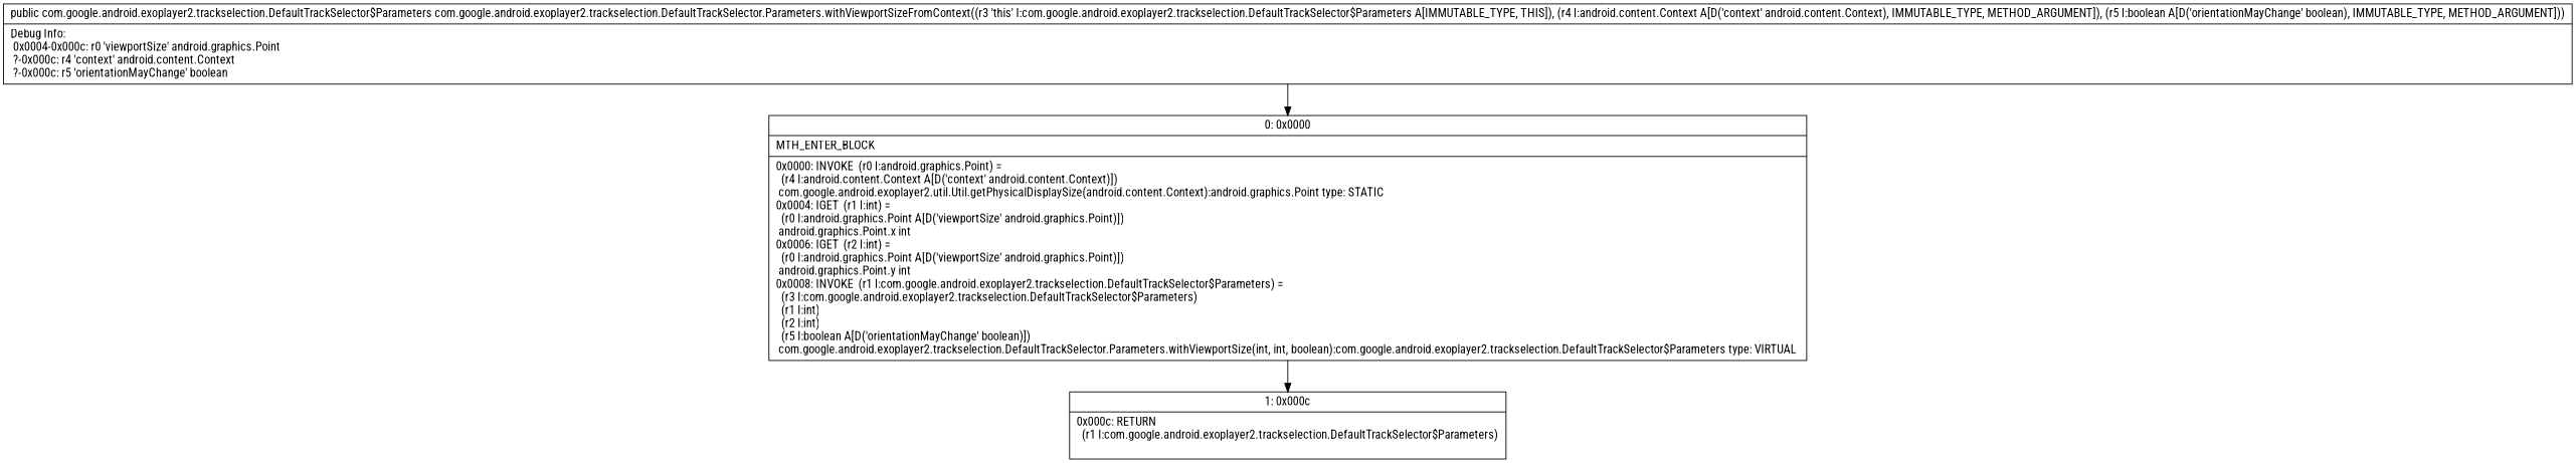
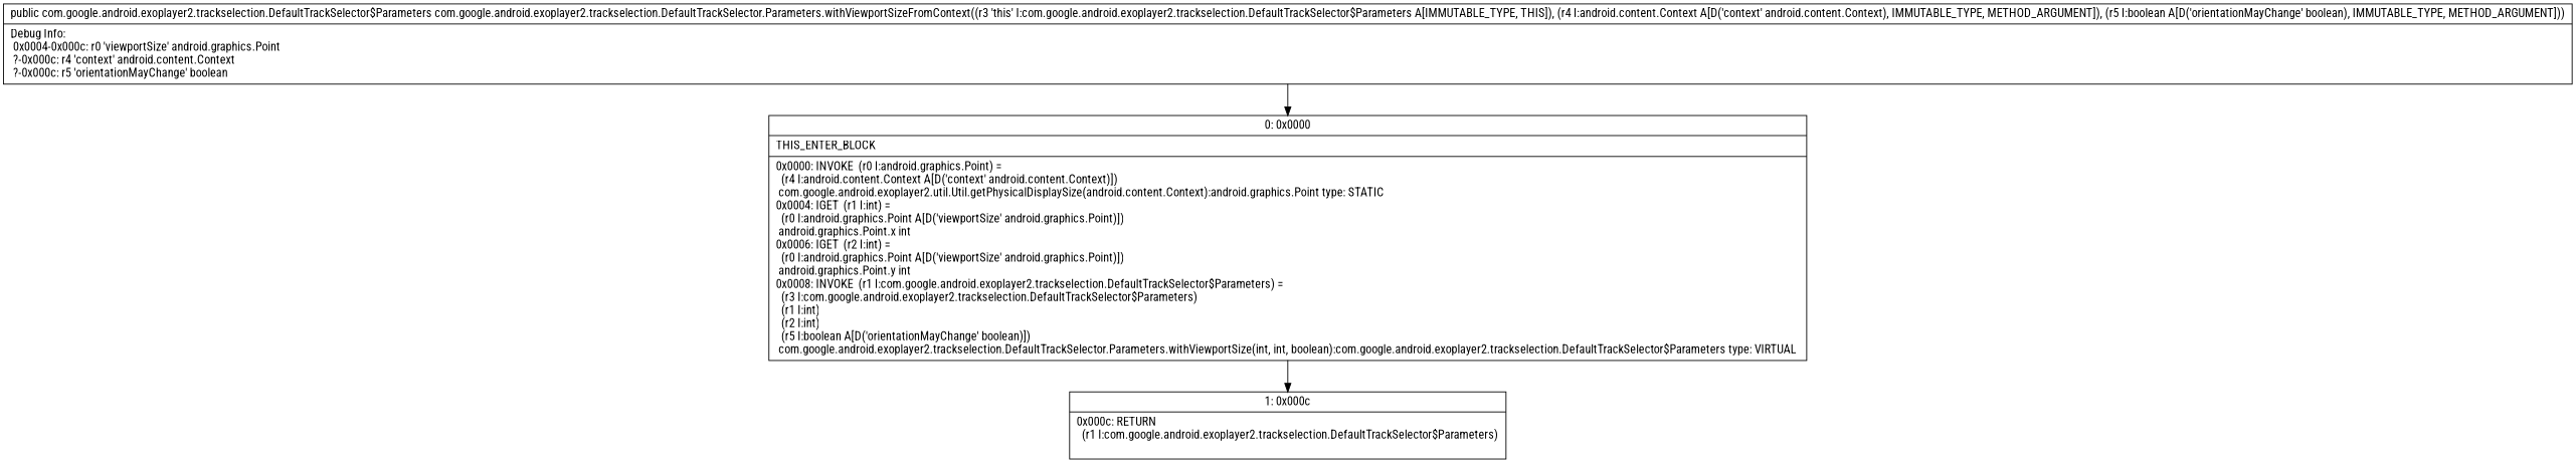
  digraph {
    fontname="Roboto Condensed"
    node [shape=record fontname="Roboto Condensed"]
    edge [fontname="Roboto Condensed"]
-   n1 [label="{0\:\ 0x0000|MTH_ENTER_BLOCK\l|0x0000: INVOKE  (r0 I:android.graphics.Point) = \l  (r4 I:android.content.Context A[D('context' android.content.Context)])\l com.google.android.exoplayer2.util.Util.getPhysicalDisplaySize(android.content.Context):android.graphics.Point type: STATIC \l0x0004: IGET  (r1 I:int) = \l  (r0 I:android.graphics.Point A[D('viewportSize' android.graphics.Point)])\l android.graphics.Point.x int \l0x0006: IGET  (r2 I:int) = \l  (r0 I:android.graphics.Point A[D('viewportSize' android.graphics.Point)])\l android.graphics.Point.y int \l0x0008: INVOKE  (r1 I:com.google.android.exoplayer2.trackselection.DefaultTrackSelector$Parameters) = \l  (r3 I:com.google.android.exoplayer2.trackselection.DefaultTrackSelector$Parameters)\l  (r1 I:int)\l  (r2 I:int)\l  (r5 I:boolean A[D('orientationMayChange' boolean)])\l com.google.android.exoplayer2.trackselection.DefaultTrackSelector.Parameters.withViewportSize(int, int, boolean):com.google.android.exoplayer2.trackselection.DefaultTrackSelector$Parameters type: VIRTUAL \l}"]
+   n1 [label="{0\:\ 0x0000|THIS_ENTER_BLOCK\l|0x0000: INVOKE  (r0 I:android.graphics.Point) = \l  (r4 I:android.content.Context A[D('context' android.content.Context)])\l com.google.android.exoplayer2.util.Util.getPhysicalDisplaySize(android.content.Context):android.graphics.Point type: STATIC \l0x0004: IGET  (r1 I:int) = \l  (r0 I:android.graphics.Point A[D('viewportSize' android.graphics.Point)])\l android.graphics.Point.x int \l0x0006: IGET  (r2 I:int) = \l  (r0 I:android.graphics.Point A[D('viewportSize' android.graphics.Point)])\l android.graphics.Point.y int \l0x0008: INVOKE  (r1 I:com.google.android.exoplayer2.trackselection.DefaultTrackSelector$Parameters) = \l  (r3 I:com.google.android.exoplayer2.trackselection.DefaultTrackSelector$Parameters)\l  (r1 I:int)\l  (r2 I:int)\l  (r5 I:boolean A[D('orientationMayChange' boolean)])\l com.google.android.exoplayer2.trackselection.DefaultTrackSelector.Parameters.withViewportSize(int, int, boolean):com.google.android.exoplayer2.trackselection.DefaultTrackSelector$Parameters type: VIRTUAL \l}"]
    n2 [label="{1\:\ 0x000c|0x000c: RETURN  \l  (r1 I:com.google.android.exoplayer2.trackselection.DefaultTrackSelector$Parameters)\l \l}"]
    n3 [label="{public com.google.android.exoplayer2.trackselection.DefaultTrackSelector$Parameters com.google.android.exoplayer2.trackselection.DefaultTrackSelector.Parameters.withViewportSizeFromContext((r3 'this' I:com.google.android.exoplayer2.trackselection.DefaultTrackSelector$Parameters A[IMMUTABLE_TYPE, THIS]), (r4 I:android.content.Context A[D('context' android.content.Context), IMMUTABLE_TYPE, METHOD_ARGUMENT]), (r5 I:boolean A[D('orientationMayChange' boolean), IMMUTABLE_TYPE, METHOD_ARGUMENT]))  | Debug Info:\l  0x0004\-0x000c: r0 'viewportSize' android.graphics.Point\l  ?\-0x000c: r4 'context' android.content.Context\l  ?\-0x000c: r5 'orientationMayChange' boolean\l}"]
    n1 -> n2
    n3 -> n1
  }
